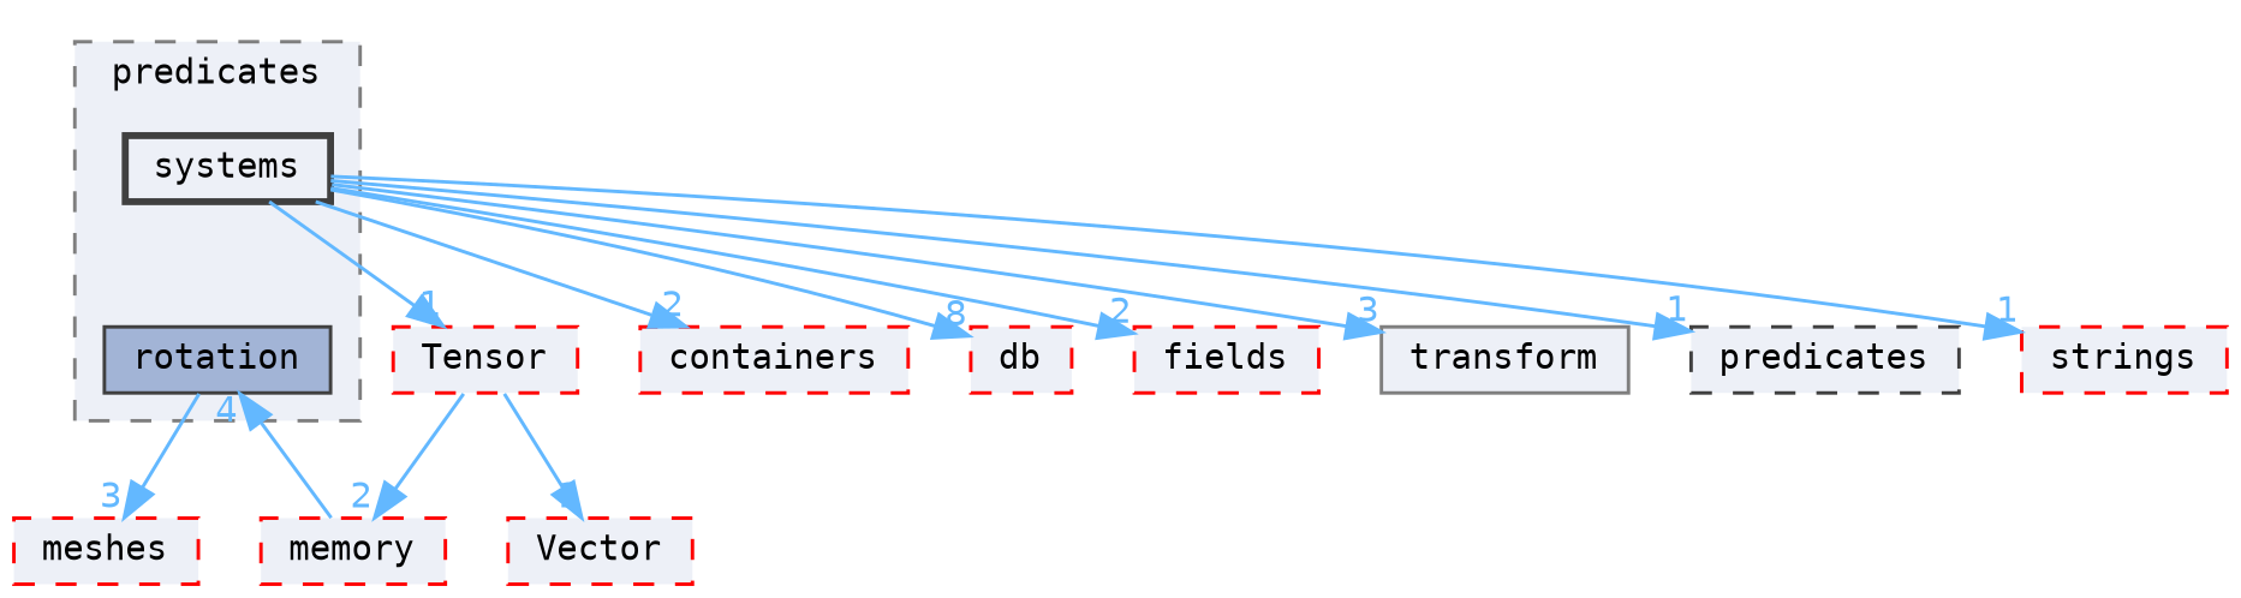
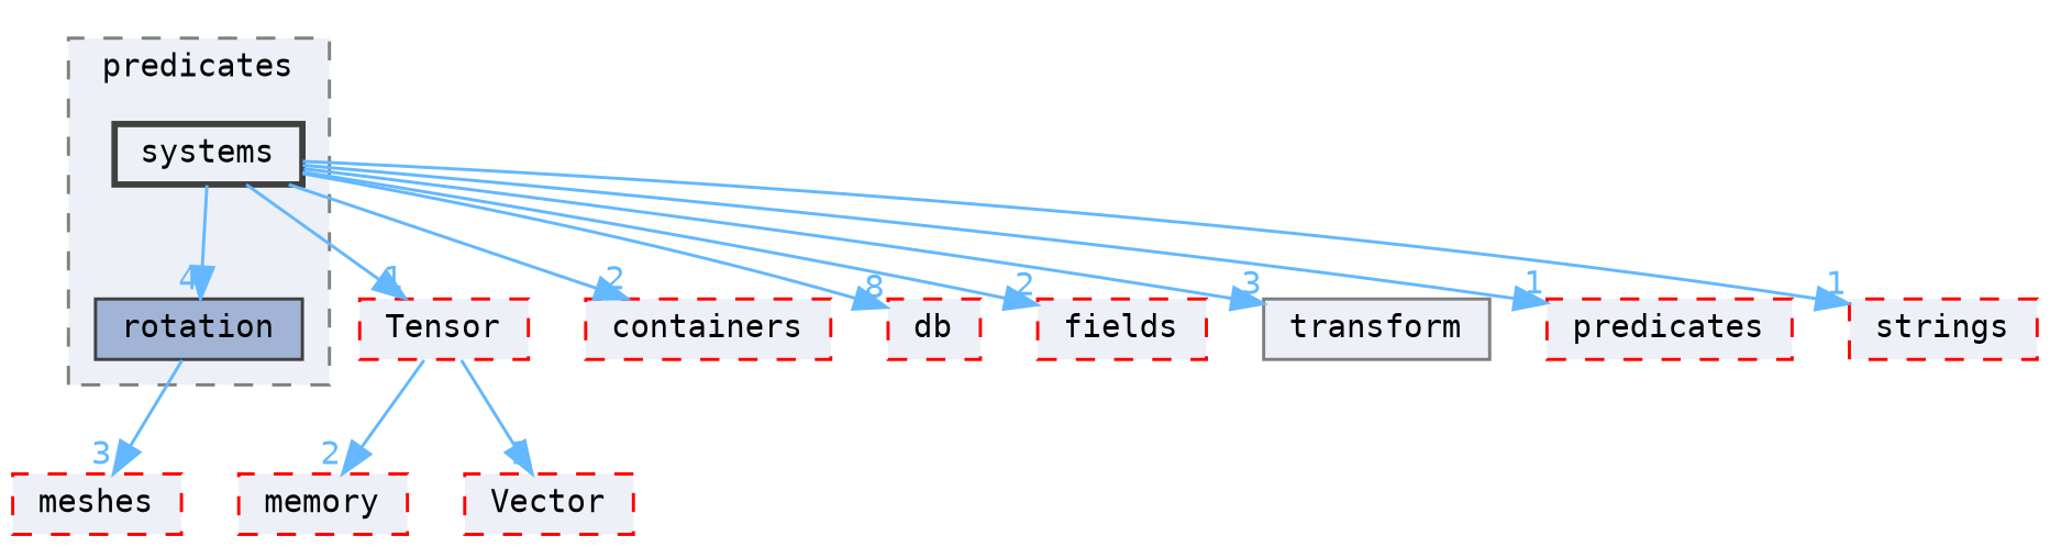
  digraph {
    compound=true
    fontname="DejaVu Sans Mono"
    node [color=red fillcolor="#edf0f7" fontname="DejaVu Sans Mono" fontsize=10 shape=box style="filled,dashed"]
    edge [color=steelblue1 fontcolor=steelblue1 fontname="DejaVu Sans Mono" fontsize=10 headlabel=1 labeldistance=1.5 labelfontname=Helvetica labelfontsize=10]
    n1 [color=grey25 fillcolor="#a2b4d6" height=0.2 label=rotation style=filled width=0.4]
    n2 [color=grey25 height=0.2 label=systems style="filled,bold" width=0.4]
    n3 [height=0.2 label=meshes width=0.4]
    n4 [height=0.2 label=Tensor width=0.4]
    n5 [height=0.2 label=containers width=0.4]
    n6 [height=0.2 label=db width=0.4]
    n7 [height=0.2 label=fields width=0.4]
    n8 [color=grey50 height=0.2 label=transform style=filled width=0.4]
-   n9 [color=grey25 height=0.2 label=predicates width=0.4]
+   n9 [height=0.2 label=predicates width=0.4]
    n10 [height=0.2 label=strings width=0.4]
    n11 [height=0.2 label=memory width=0.4]
    n12 [height=0.2 label=Vector width=0.4]
    subgraph cluster_1 {
      bgcolor="#edf0f7"
      fontsize=10
      label=predicates
      pencolor=grey50
      style="filled,dashed"
      n1
      n2
    }
    n1 -> n3 [headlabel=3]
-   n11 -> n1 [headlabel=4]
+   n2 -> n1 [headlabel=4]
    n2 -> n4
    n2 -> n5 [headlabel=2]
    n2 -> n6 [headlabel=8]
    n2 -> n7 [headlabel=2]
    n2 -> n8 [headlabel=3]
    n2 -> n9
    n2 -> n10
    n4 -> n11 [headlabel=2]
    n4 -> n12
  }
